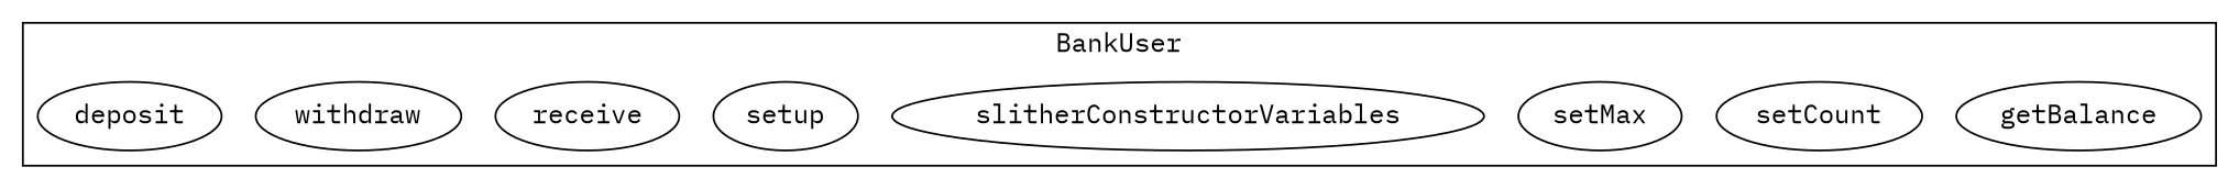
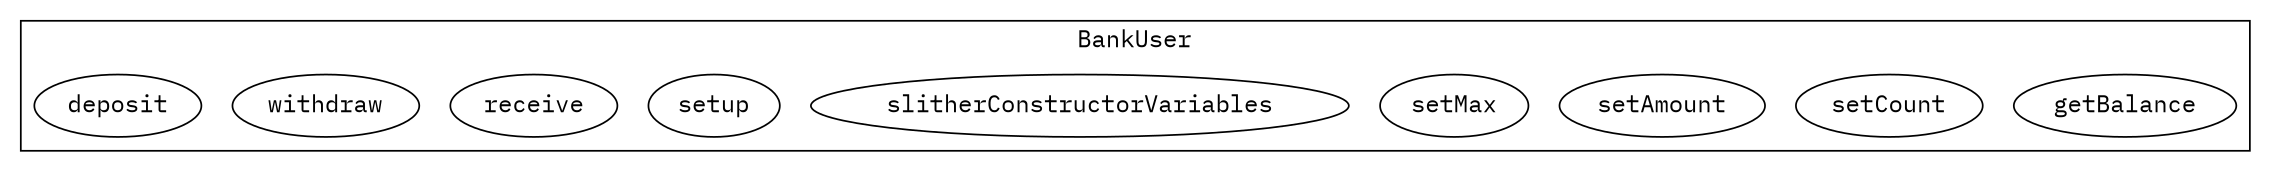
  strict digraph {
    fontname="IBM Plex Mono"
    node [fontname="IBM Plex Mono"]
    n1 [label=getBalance]
    n2 [label=setCount]
+   n3 [label=setAmount]
    n4 [label=setMax]
    n5 [label=slitherConstructorVariables]
    n6 [label=setup]
    n7 [label=receive]
    n8 [label=withdraw]
    n9 [label=deposit]
    subgraph cluster_1 {
      label=BankUser
      n1
      n2
+     n3
      n4
      n5
      n6
      n7
      n8
      n9
    }
    subgraph cluster_2 {
      label="[Solidity]"
    }
  }
